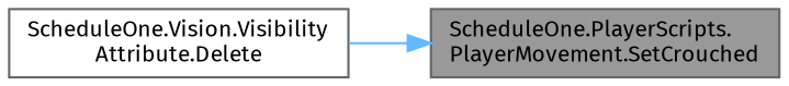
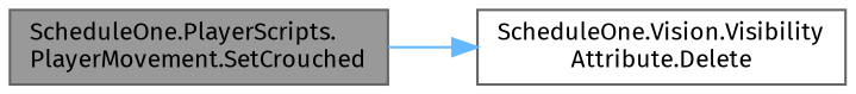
  digraph {
    rankdir=LR
    fontname="Fira Sans"
    node [fontname="Fira Sans" fontsize=10 shape=box style=filled]
    n1 [color=gray40 fillcolor=grey60 fontcolor=black height=0.2 label="ScheduleOne.PlayerScripts.\lPlayerMovement.SetCrouched" width=0.4]
    n2 [color=grey40 fillcolor=white height=0.2 label="ScheduleOne.Vision.Visibility\lAttribute.Delete" width=0.4]
-   n2 -> n1 [color=steelblue1 fontname="Fira Sans" fontsize=10 labelfontname=Helvetica labelfontsize=10 style=solid]
+   n1 -> n2 [color=steelblue1 fontname="Fira Sans" fontsize=10 labelfontname=Helvetica labelfontsize=10 style=solid]
  }
